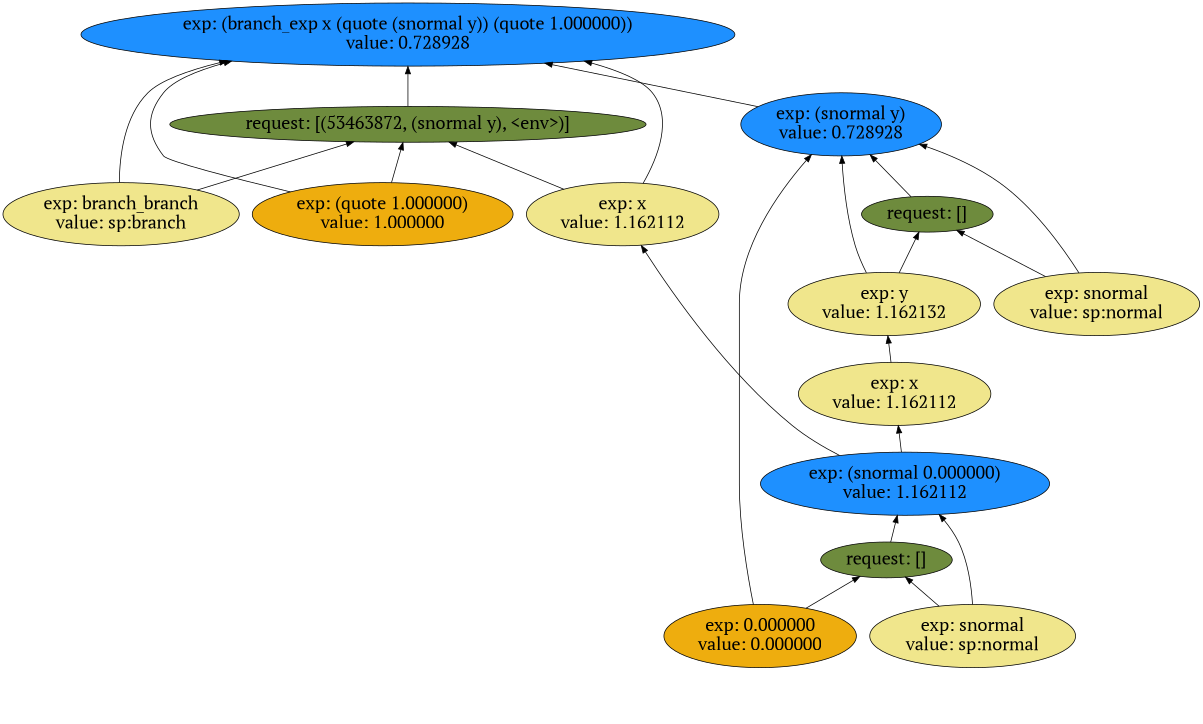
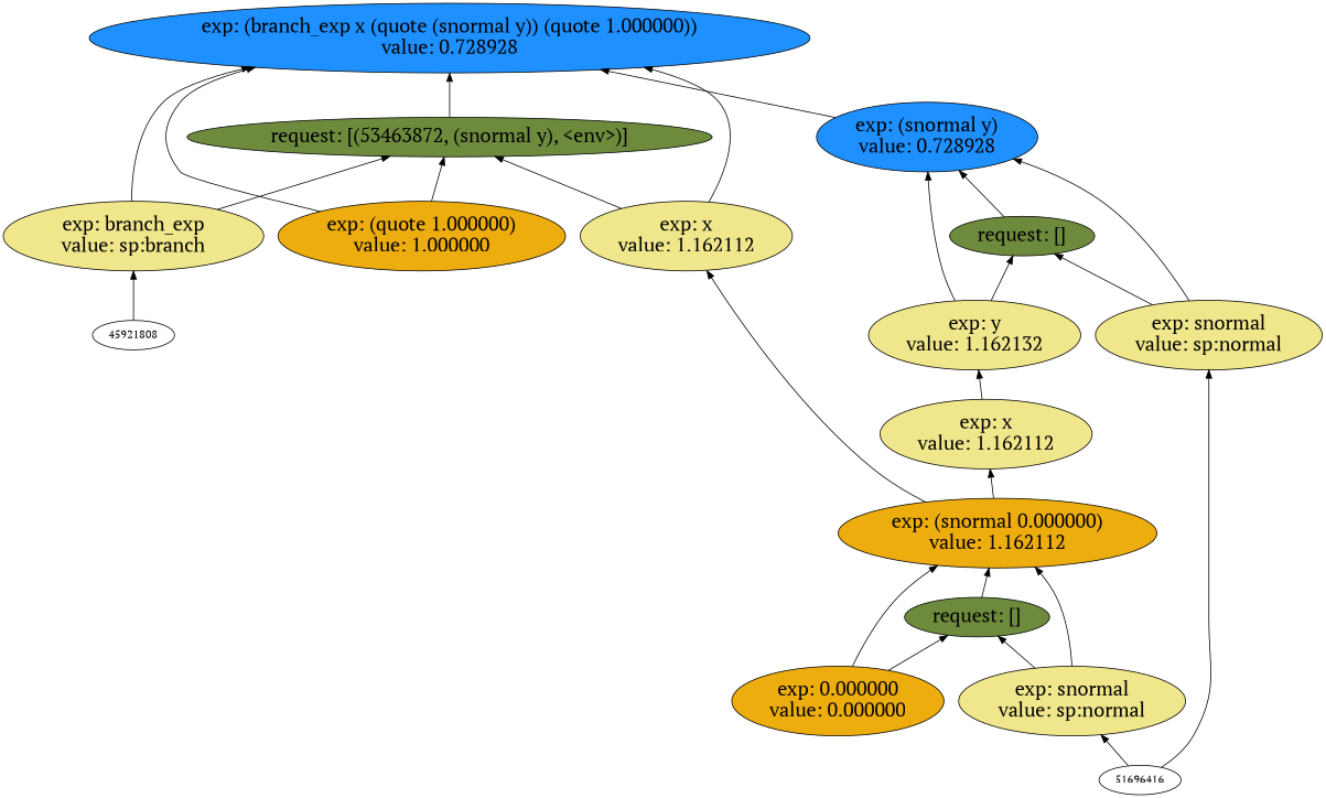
  digraph {
    fontname="PT Serif"
    fontsize=24
    rankdir=BT
    node [fillcolor=khaki fontname="PT Serif" fontsize=24 shape=ellipse style=filled]
    edge [arrowhead=normal color=black constraint=true fontname="PT Serif" style=solid]
-   n1 [fillcolor=dodgerblue label="exp: (snormal 0.000000)\nvalue: 1.162112"]
+   n1 [fillcolor=darkgoldenrod2 label="exp: (snormal 0.000000)\nvalue: 1.162112"]
    n2 [fillcolor=darkolivegreen4 label="request: []"]
    n3 [label="exp: snormal\nvalue: sp:normal"]
    n4 [fillcolor=darkgoldenrod2 label="exp: 0.000000\nvalue: 0.000000"]
    n5 [label="exp: x\nvalue: 1.162112"]
    n6 [fillcolor=dodgerblue label="exp: (branch_exp x (quote (snormal y)) (quote 1.000000))\nvalue: 0.728928"]
    n7 [fillcolor=darkolivegreen4 label="request: [(53463872, (snormal y), <env>)]"]
-   n8 [label="exp: branch_branch\nvalue: sp:branch"]
+   n8 [label="exp: branch_exp\nvalue: sp:branch"]
    n9 [label="exp: x\nvalue: 1.162112"]
    n10 [fillcolor=darkgoldenrod2 label="exp: (quote 1.000000)\nvalue: 1.000000"]
    n11 [fillcolor=dodgerblue label="exp: (snormal y)\nvalue: 0.728928"]
    n12 [fillcolor=darkolivegreen4 label="request: []"]
    n13 [label="exp: snormal\nvalue: sp:normal"]
    n14 [label="exp: y\nvalue: 1.162132"]
+   51696416 [fillcolor="" fontsize="" shape="" style=""]
+   45921808 [fillcolor="" fontsize="" shape="" style=""]
    subgraph sub_1 {
      label="Venture Families"
      subgraph sub_2 {
        label=1
        n1
        n2
        n3
        n4
      }
      subgraph sub_3 {
        label=2
        n5
      }
      subgraph sub_4 {
        label=3
        n6
        n7
        n8
        n9
        n10
      }
    }
    subgraph sub_5 {
      n11
      n12
      n13
      n14
    }
    n1 -> n5
    n1 -> n9
    n2 -> n1
    n3 -> n1
    n3 -> n2
-   n4 -> n11
+   n4 -> n1
    n4 -> n2
    n5 -> n14
    n7 -> n6
    n8 -> n6
    n8 -> n7
    n9 -> n6
    n9 -> n7
    n10 -> n6
    n10 -> n7
    n11 -> n6
    n12 -> n11
    n13 -> n11
    n13 -> n12
    n14 -> n11
    n14 -> n12
+   51696416 -> n3
+   51696416 -> n13
+   45921808 -> n8
  }
